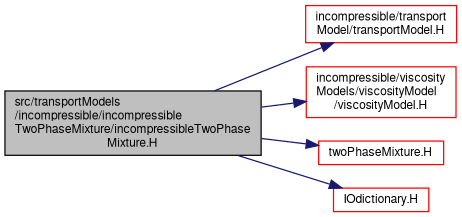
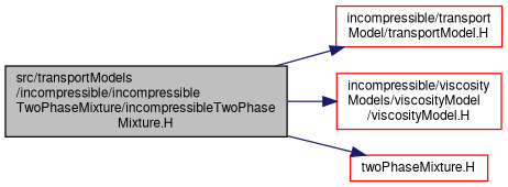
  digraph {
    rankdir=LR
    node [color=red fontname=FreeSans fontsize=10 shape=record]
    edge [color=midnightblue fontname=FreeSans fontsize=10 labelfontname=FreeSans labelfontsize=10 style=solid]
    n1 [color=black fillcolor=grey75 fontcolor=black height=0.2 label="src/transportModels\l/incompressible/incompressible\lTwoPhaseMixture/incompressibleTwoPhase\lMixture.H" style=filled width=0.4]
    n2 [height=0.2 label="incompressible/transport\lModel/transportModel.H" width=0.4]
    n3 [height=0.2 label="incompressible/viscosity\lModels/viscosityModel\l/viscosityModel.H" width=0.4]
    n4 [height=0.2 label="twoPhaseMixture.H" width=0.4]
-   n5 [height=0.2 label="IOdictionary.H" width=0.4]
    n1 -> n2
    n1 -> n3
    n1 -> n4
-   n1 -> n5
  }
